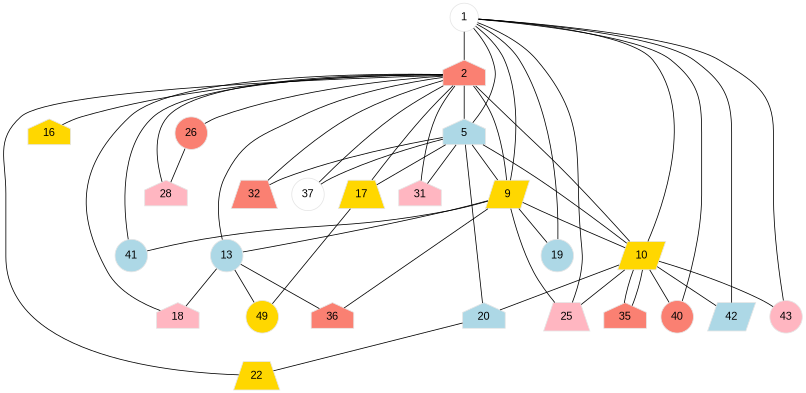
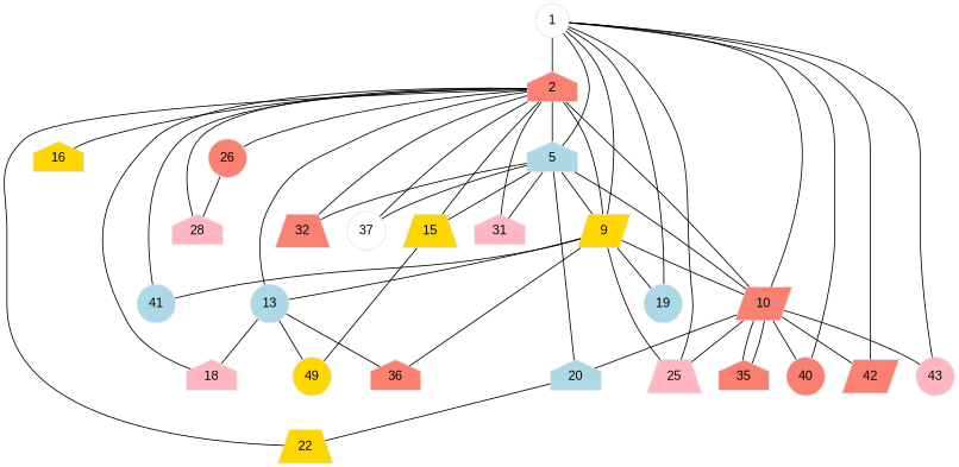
  graph {
    fontname="Liberation Sans"
    node [color=gray90 fillcolor=salmon fontname="Liberation Sans" shape=circle style=filled]
    edge [fontname="Liberation Sans"]
    1 [fillcolor=white super="+3"]
    2 [shape=house super="+7+4+6+8"]
    5 [fillcolor=lightblue shape=house super="+15+11"]
    9 [fillcolor=gold shape=parallelogram super="+12+45+23"]
-   10 [fillcolor=gold shape=parallelogram super="+27+30+48"]
+   10 [shape=parallelogram super="+27+30+48"]
    19 [fillcolor=lightblue]
    25 [fillcolor=lightpink shape=trapezium]
    40
-   42 [fillcolor=lightblue shape=parallelogram]
+   42 [shape=parallelogram]
    43 [fillcolor=lightpink]
    13 [fillcolor=lightblue super="+24+33"]
    16 [fillcolor=gold shape=house]
-   17 [fillcolor=gold shape=trapezium]
+   17 [fillcolor=gold shape=trapezium label=15]
    18 [fillcolor=lightpink shape=house]
    22 [fillcolor=gold shape=trapezium]
    26
    28 [fillcolor=lightpink shape=house]
    31 [fillcolor=lightpink shape=house]
    32 [shape=trapezium]
    37 [fillcolor=white super="+38"]
    41 [fillcolor=lightblue super="+46"]
    20 [fillcolor=lightblue shape=house]
    36 [shape=house]
    35 [shape=house]
    49 [fillcolor=gold]
    1 -- 2 [weight=13]
    1 -- 5 [weight=2]
    1 -- 9 [weight=2]
    1 -- 10 [weight=2]
    1 -- 19
    1 -- 25
    1 -- 40
    1 -- 42
    1 -- 43
    2 -- 5 [weight=7]
    2 -- 9 [weight=6]
    2 -- 10 [weight=6]
    2 -- 13 [weight=2]
    2 -- 16 [weight=2]
    2 -- 17
    2 -- 18
    2 -- 22
    2 -- 26 [weight=2]
    2 -- 28
    2 -- 31
    2 -- 32
    2 -- 37 [weight=2]
    2 -- 41 [weight=2]
    5 -- 9
    5 -- 10 [weight=2]
    5 -- 17
    5 -- 31
    5 -- 32
    5 -- 37
    5 -- 20
    9 -- 10 [weight=3]
    9 -- 19
    9 -- 25
    9 -- 13
    9 -- 41
    9 -- 36
    10 -- 25
    10 -- 40
    10 -- 42
    10 -- 43
    10 -- 20 [weight=2]
    10 -- 35
    10 -- 35
    13 -- 18
    13 -- 36
    13 -- 49
    17 -- 49
    26 -- 28
    20 -- 22
  }
